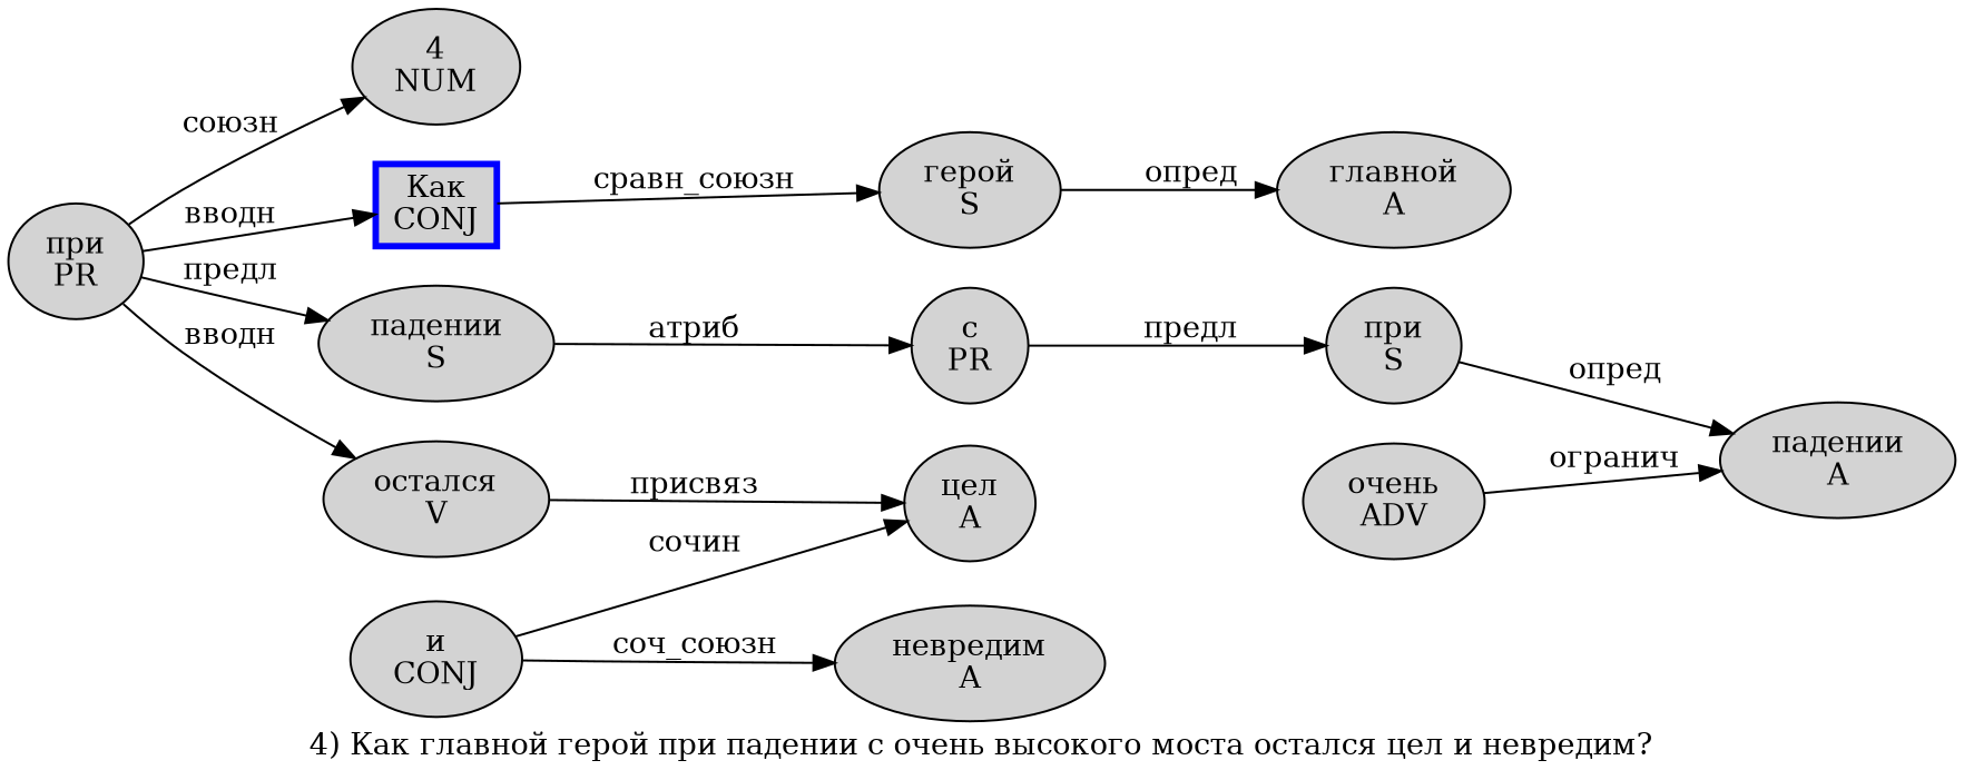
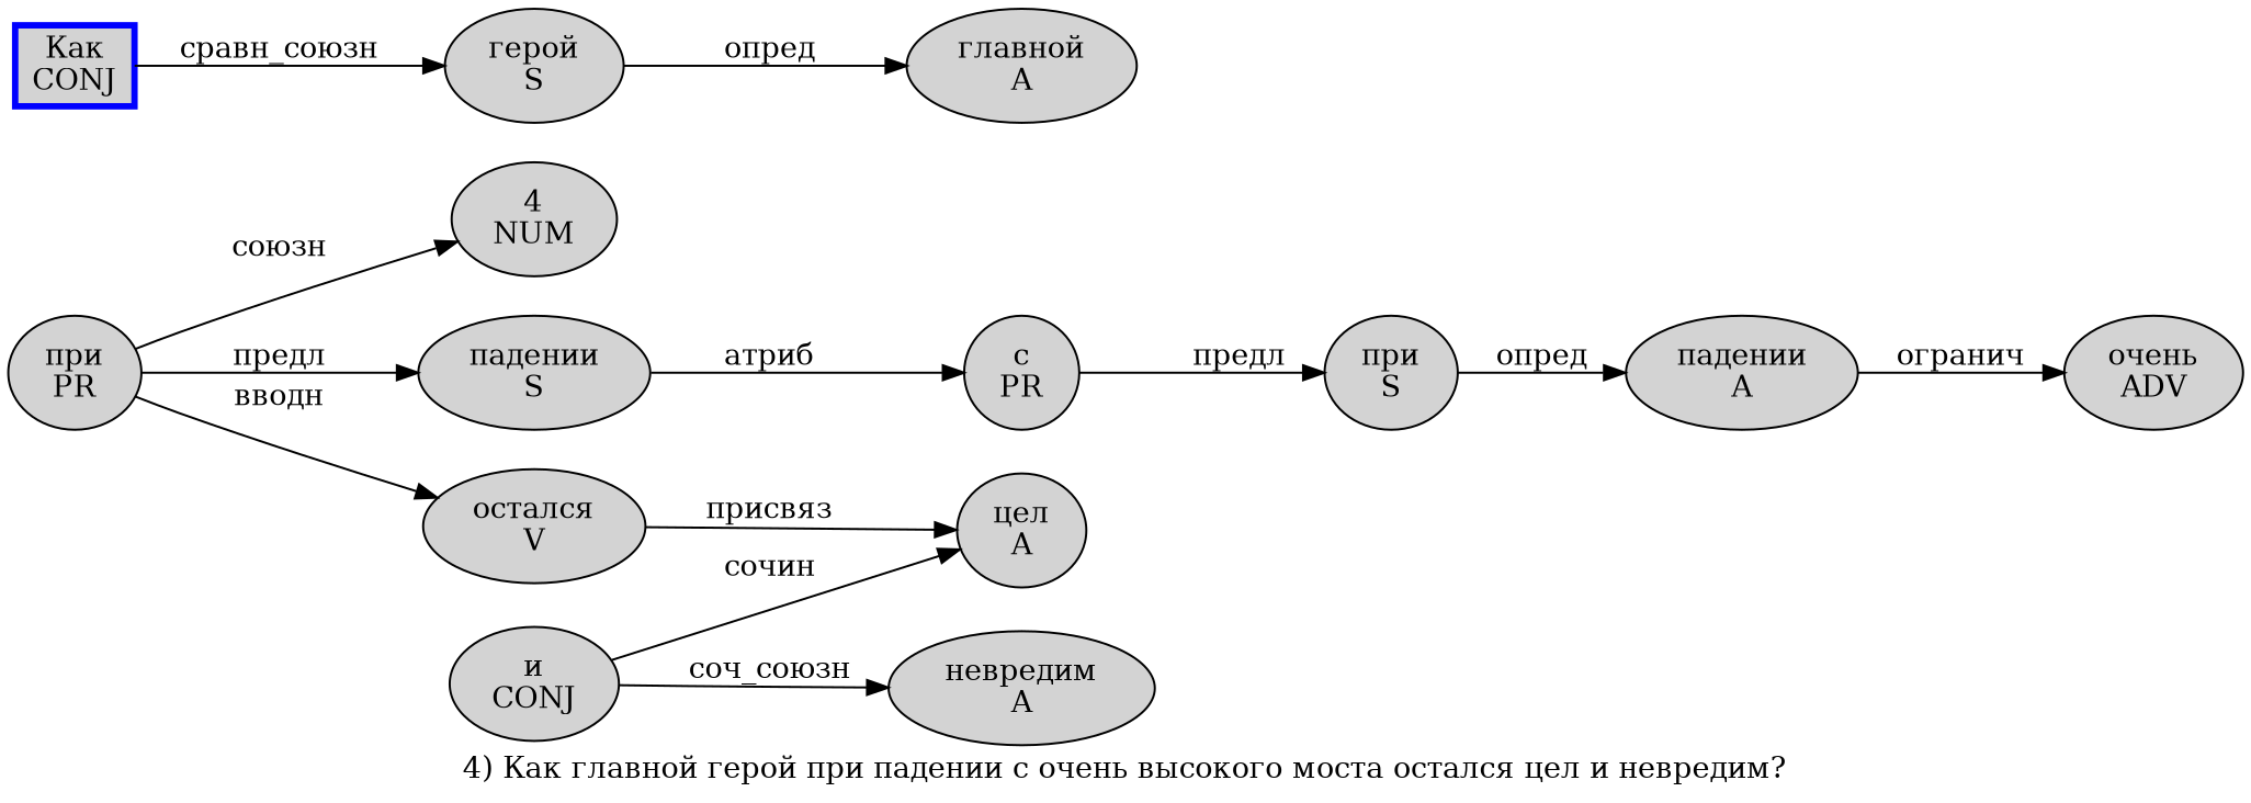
  digraph {
    label="4) Как главной герой при падении с очень высокого моста остался цел и невредим?"
    rankdir=LR
    node [fillcolor=lightgray penwidth=1 shape=ellipse style=filled]
    n1 [label="4\nNUM"]
    n2 [color=blue label="Как\nCONJ" penwidth=3 shape=box]
    n3 [label="герой\nS"]
    n4 [label="главной\nA"]
    n5 [label="при\nPR"]
    n6 [label="падении\nS"]
    n7 [label="остался\nV"]
    n8 [label="с\nPR"]
    n9 [label="цел\nA"]
    n10 [label="при\nS"]
    n11 [label="падении\nA"]
    n12 [label="очень\nADV"]
    n13 [label="и\nCONJ"]
    n14 [label="невредим\nA"]
    n2 -> n3 [label="сравн_союзн"]
    n3 -> n4 [label="опред"]
    n5 -> n1 [label="союзн"]
-   n5 -> n2 [label="вводн"]
    n5 -> n6 [label="предл"]
    n5 -> n7 [label="вводн"]
    n6 -> n8 [label="атриб"]
    n7 -> n9 [label="присвяз"]
    n8 -> n10 [label="предл"]
    n10 -> n11 [label="опред"]
-   n12 -> n11 [label="огранич"]
+   n11 -> n12 [label="огранич"]
    n13 -> n9 [label="сочин"]
    n13 -> n14 [label="соч_союзн"]
  }
